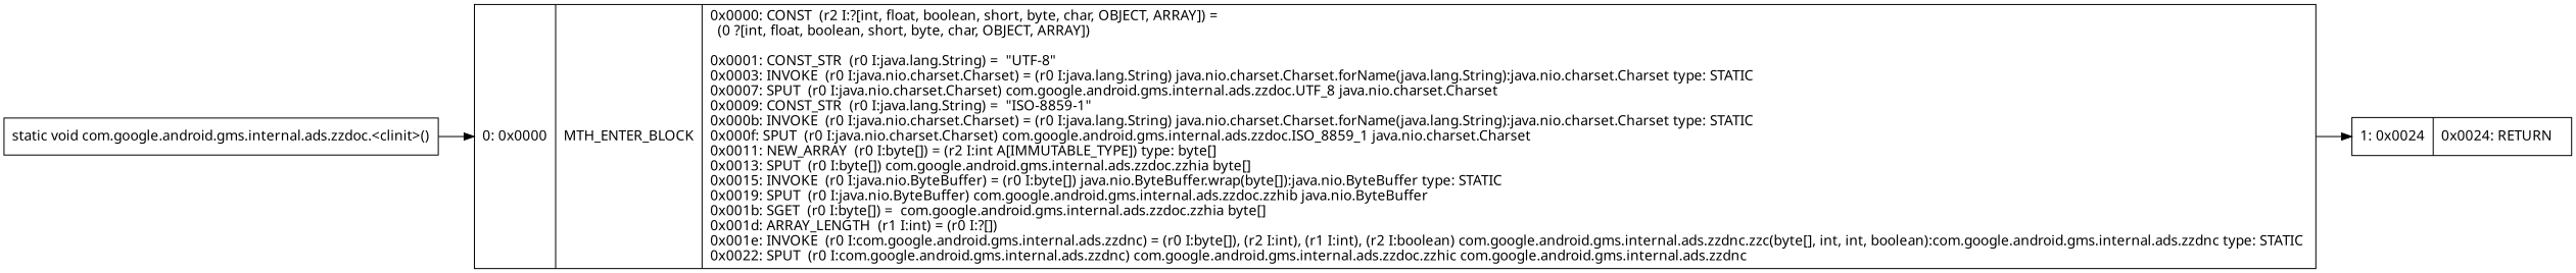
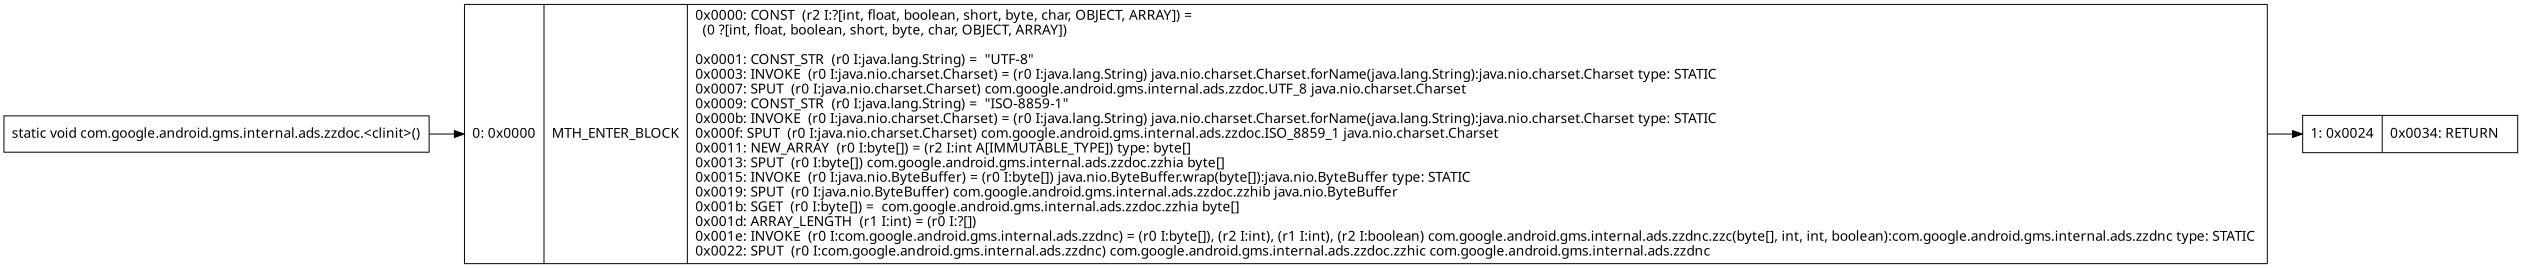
  digraph {
    rankdir=LR
    fontname="Noto Sans"
    node [shape=record fontname="Noto Sans"]
    edge [fontname="Noto Sans"]
    n1 [label="{0\:\ 0x0000|MTH_ENTER_BLOCK\l|0x0000: CONST  (r2 I:?[int, float, boolean, short, byte, char, OBJECT, ARRAY]) = \l  (0 ?[int, float, boolean, short, byte, char, OBJECT, ARRAY])\l \l0x0001: CONST_STR  (r0 I:java.lang.String) =  \"UTF\-8\" \l0x0003: INVOKE  (r0 I:java.nio.charset.Charset) = (r0 I:java.lang.String) java.nio.charset.Charset.forName(java.lang.String):java.nio.charset.Charset type: STATIC \l0x0007: SPUT  (r0 I:java.nio.charset.Charset) com.google.android.gms.internal.ads.zzdoc.UTF_8 java.nio.charset.Charset \l0x0009: CONST_STR  (r0 I:java.lang.String) =  \"ISO\-8859\-1\" \l0x000b: INVOKE  (r0 I:java.nio.charset.Charset) = (r0 I:java.lang.String) java.nio.charset.Charset.forName(java.lang.String):java.nio.charset.Charset type: STATIC \l0x000f: SPUT  (r0 I:java.nio.charset.Charset) com.google.android.gms.internal.ads.zzdoc.ISO_8859_1 java.nio.charset.Charset \l0x0011: NEW_ARRAY  (r0 I:byte[]) = (r2 I:int A[IMMUTABLE_TYPE]) type: byte[] \l0x0013: SPUT  (r0 I:byte[]) com.google.android.gms.internal.ads.zzdoc.zzhia byte[] \l0x0015: INVOKE  (r0 I:java.nio.ByteBuffer) = (r0 I:byte[]) java.nio.ByteBuffer.wrap(byte[]):java.nio.ByteBuffer type: STATIC \l0x0019: SPUT  (r0 I:java.nio.ByteBuffer) com.google.android.gms.internal.ads.zzdoc.zzhib java.nio.ByteBuffer \l0x001b: SGET  (r0 I:byte[]) =  com.google.android.gms.internal.ads.zzdoc.zzhia byte[] \l0x001d: ARRAY_LENGTH  (r1 I:int) = (r0 I:?[]) \l0x001e: INVOKE  (r0 I:com.google.android.gms.internal.ads.zzdnc) = (r0 I:byte[]), (r2 I:int), (r1 I:int), (r2 I:boolean) com.google.android.gms.internal.ads.zzdnc.zzc(byte[], int, int, boolean):com.google.android.gms.internal.ads.zzdnc type: STATIC \l0x0022: SPUT  (r0 I:com.google.android.gms.internal.ads.zzdnc) com.google.android.gms.internal.ads.zzdoc.zzhic com.google.android.gms.internal.ads.zzdnc \l}"]
-   n2 [label="{1\:\ 0x0024|0x0024: RETURN   \l}"]
+   n2 [label="{1\:\ 0x0024|0x0034: RETURN   \l}"]
    n3 [label="{static void com.google.android.gms.internal.ads.zzdoc.\<clinit\>() }"]
    n1 -> n2
    n3 -> n1
  }
